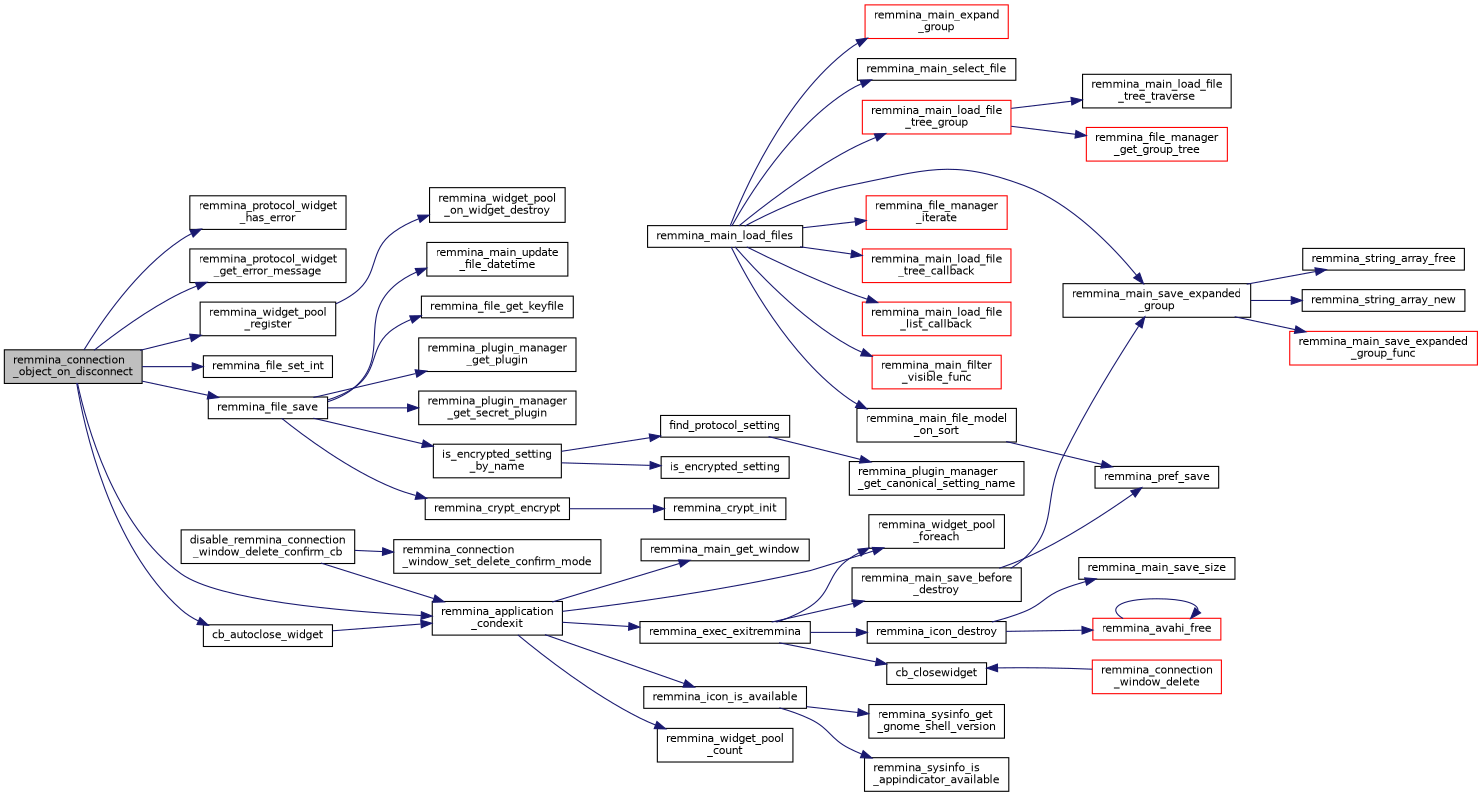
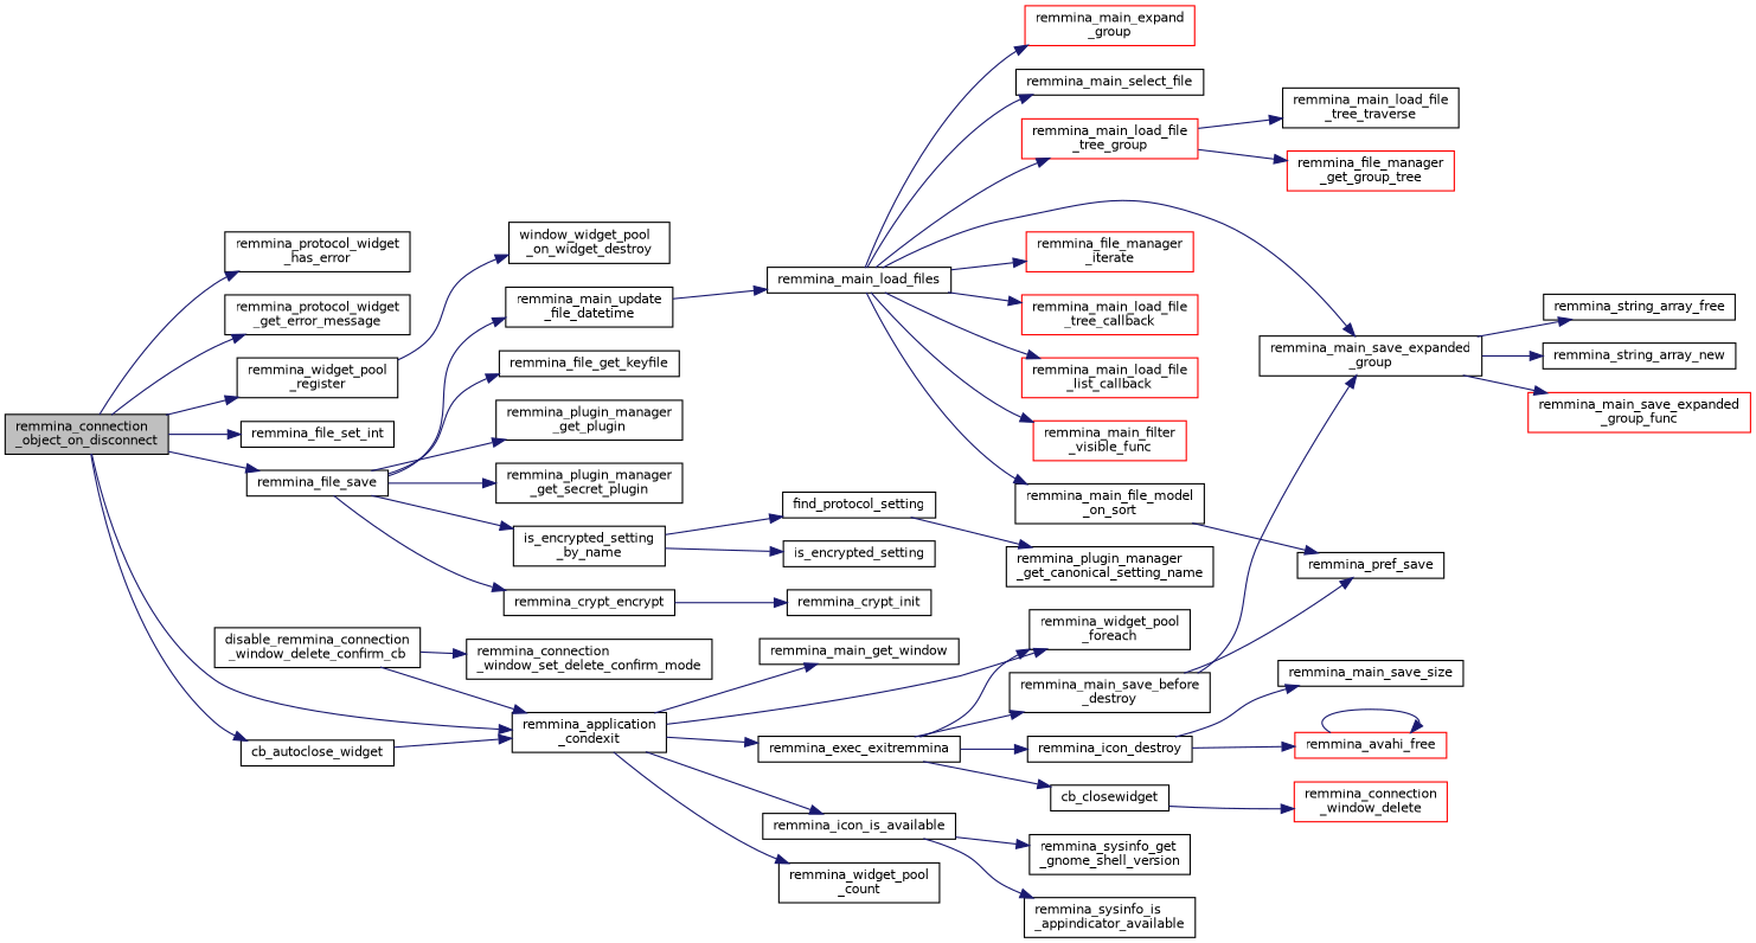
  digraph {
    rankdir=LR
    node [color=black fillcolor=white fontname=Helvetica fontsize=10 shape=record style=filled]
    edge [color=midnightblue fontname=Helvetica fontsize=10 labelfontname=Helvetica labelfontsize=10 style=solid]
    n1 [fillcolor=grey75 fontcolor=black height=0.2 label="remmina_connection\l_object_on_disconnect" width=0.4]
    n2 [height=0.2 label=remmina_file_set_int width=0.4]
    n3 [height=0.2 label=remmina_file_save width=0.4]
    n4 [height=0.2 label="remmina_protocol_widget\l_has_error" width=0.4]
    n5 [height=0.2 label="remmina_protocol_widget\l_get_error_message" width=0.4]
    n6 [height=0.2 label=cb_autoclose_widget width=0.4]
    n7 [height=0.2 label="remmina_application\l_condexit" width=0.4]
    n8 [height=0.2 label="remmina_widget_pool\l_register" width=0.4]
    n9 [height=0.2 label=remmina_file_get_keyfile width=0.4]
    n10 [height=0.2 label="remmina_plugin_manager\l_get_plugin" width=0.4]
    n11 [height=0.2 label="remmina_plugin_manager\l_get_secret_plugin" width=0.4]
    n12 [height=0.2 label="is_encrypted_setting\l_by_name" width=0.4]
    n13 [height=0.2 label=remmina_crypt_encrypt width=0.4]
    n14 [height=0.2 label="remmina_main_update\l_file_datetime" width=0.4]
    n15 [height=0.2 label="remmina_widget_pool\l_count" width=0.4]
    n16 [height=0.2 label=remmina_main_get_window width=0.4]
    n17 [height=0.2 label=remmina_icon_is_available width=0.4]
    n18 [height=0.2 label=remmina_exec_exitremmina width=0.4]
    n19 [height=0.2 label="remmina_widget_pool\l_foreach" width=0.4]
-   n20 [height=0.2 label="remmina_widget_pool\l_on_widget_destroy" width=0.4]
+   n20 [height=0.2 label="window_widget_pool\l_on_widget_destroy" width=0.4]
    n21 [height=0.2 label=find_protocol_setting width=0.4]
    n22 [height=0.2 label=is_encrypted_setting width=0.4]
    n23 [height=0.2 label=remmina_crypt_init width=0.4]
    n24 [height=0.2 label=remmina_main_load_files width=0.4]
    n25 [height=0.2 label="remmina_plugin_manager\l_get_canonical_setting_name" width=0.4]
    n26 [height=0.2 label="remmina_main_save_expanded\l_group" width=0.4]
    n27 [color=red height=0.2 label="remmina_main_load_file\l_tree_group" width=0.4]
    n28 [color=red height=0.2 label="remmina_file_manager\l_iterate" width=0.4]
    n29 [color=red height=0.2 label="remmina_main_load_file\l_tree_callback" width=0.4]
    n30 [color=red height=0.2 label="remmina_main_load_file\l_list_callback" width=0.4]
    n31 [color=red height=0.2 label="remmina_main_filter\l_visible_func" width=0.4]
    n32 [height=0.2 label="remmina_main_file_model\l_on_sort" width=0.4]
    n33 [color=red height=0.2 label="remmina_main_expand\l_group" width=0.4]
    n34 [height=0.2 label=remmina_main_select_file width=0.4]
    n35 [height=0.2 label=remmina_string_array_free width=0.4]
    n36 [height=0.2 label=remmina_string_array_new width=0.4]
    n37 [color=red height=0.2 label="remmina_main_save_expanded\l_group_func" width=0.4]
    n38 [color=red height=0.2 label="remmina_file_manager\l_get_group_tree" width=0.4]
    n39 [height=0.2 label="remmina_main_load_file\l_tree_traverse" width=0.4]
    n40 [height=0.2 label=remmina_pref_save width=0.4]
    n41 [height=0.2 label="remmina_sysinfo_get\l_gnome_shell_version" width=0.4]
    n42 [height=0.2 label="remmina_sysinfo_is\l_appindicator_available" width=0.4]
    n43 [height=0.2 label="remmina_main_save_before\l_destroy" width=0.4]
    n44 [height=0.2 label=cb_closewidget width=0.4]
    n45 [height=0.2 label=remmina_icon_destroy width=0.4]
    n46 [height=0.2 label="disable_remmina_connection\l_window_delete_confirm_cb" width=0.4]
    n47 [height=0.2 label="remmina_connection\l_window_set_delete_confirm_mode" width=0.4]
    n48 [color=red height=0.2 label="remmina_connection\l_window_delete" width=0.4]
    n49 [height=0.2 label=remmina_main_save_size width=0.4]
    n50 [color=red height=0.2 label=remmina_avahi_free width=0.4]
    n1 -> n2
    n1 -> n3
    n1 -> n4
    n1 -> n5
    n1 -> n6
    n1 -> n7
    n1 -> n8
    n3 -> n9
    n3 -> n10
    n3 -> n11
    n3 -> n12
    n3 -> n13
    n3 -> n14
    n6 -> n7
    n7 -> n15
    n7 -> n16
    n7 -> n17
    n7 -> n18
    n7 -> n19
    n8 -> n20
    n12 -> n21
    n12 -> n22
    n13 -> n23
+   n14 -> n24
    n17 -> n41
    n17 -> n42
    n18 -> n19
    n18 -> n43
    n18 -> n44
    n18 -> n45
    n21 -> n25
    n24 -> n26
    n24 -> n27
    n24 -> n28
    n24 -> n29
    n24 -> n30
    n24 -> n31
    n24 -> n32
    n24 -> n33
    n24 -> n34
    n26 -> n35
    n26 -> n36
    n26 -> n37
    n27 -> n38
    n27 -> n39
    n32 -> n40
    n43 -> n26
    n43 -> n40
-   n48 -> n44
+   n44 -> n48
    n45 -> n49
    n45 -> n50
    n46 -> n7
    n46 -> n47
    n50 -> n50
  }
